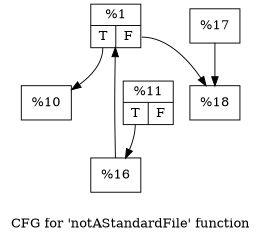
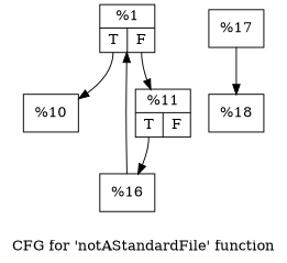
  digraph {
    label="CFG for 'notAStandardFile' function"
    node [shape=record]
    n1 [label="{%1|{<s0>T|<s1>F}}"]
    n2 [label="{%10}"]
    n3 [label="{%11|{<s0>T|<s1>F}}"]
    n4 [label="{%16}"]
    n5 [label="{%18}"]
    n6 [label="{%17}"]
    n1 -> n2 [tailport=s0]
-   n1 -> n5 [tailport=s1]
+   n1 -> n3 [tailport=s1]
    n3 -> n4 [tailport=s0]
    n4 -> n1
    n6 -> n5
  }
